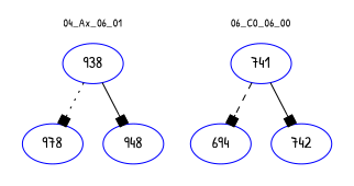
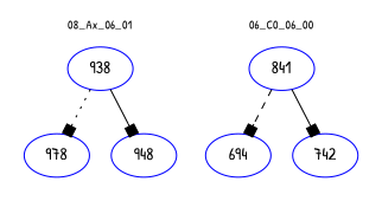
  digraph {
    fontname="Patrick Hand"
    node [color=blue fontname="Patrick Hand"]
    edge [arrowhead=box color=black fontname="Patrick Hand" style=solid]
    n1 [label=938]
    n2 [label=978]
    n3 [label=948]
-   n4 [label=741]
+   n4 [label=841]
    n5 [label=694]
    n6 [label=742]
    subgraph cluster_1 {
      color=white
      fontsize=10
-     label="04_Ax_06_01"
+     label="08_Ax_06_01"
      n1
      n2
      n3
    }
    subgraph cluster_2 {
      color=white
      fontsize=10
      label="06_C0_06_00"
      n4
      n5
      n6
    }
    n1 -> n2 [style=dotted]
    n1 -> n3
    n4 -> n5 [style=dashed]
    n4 -> n6
  }
